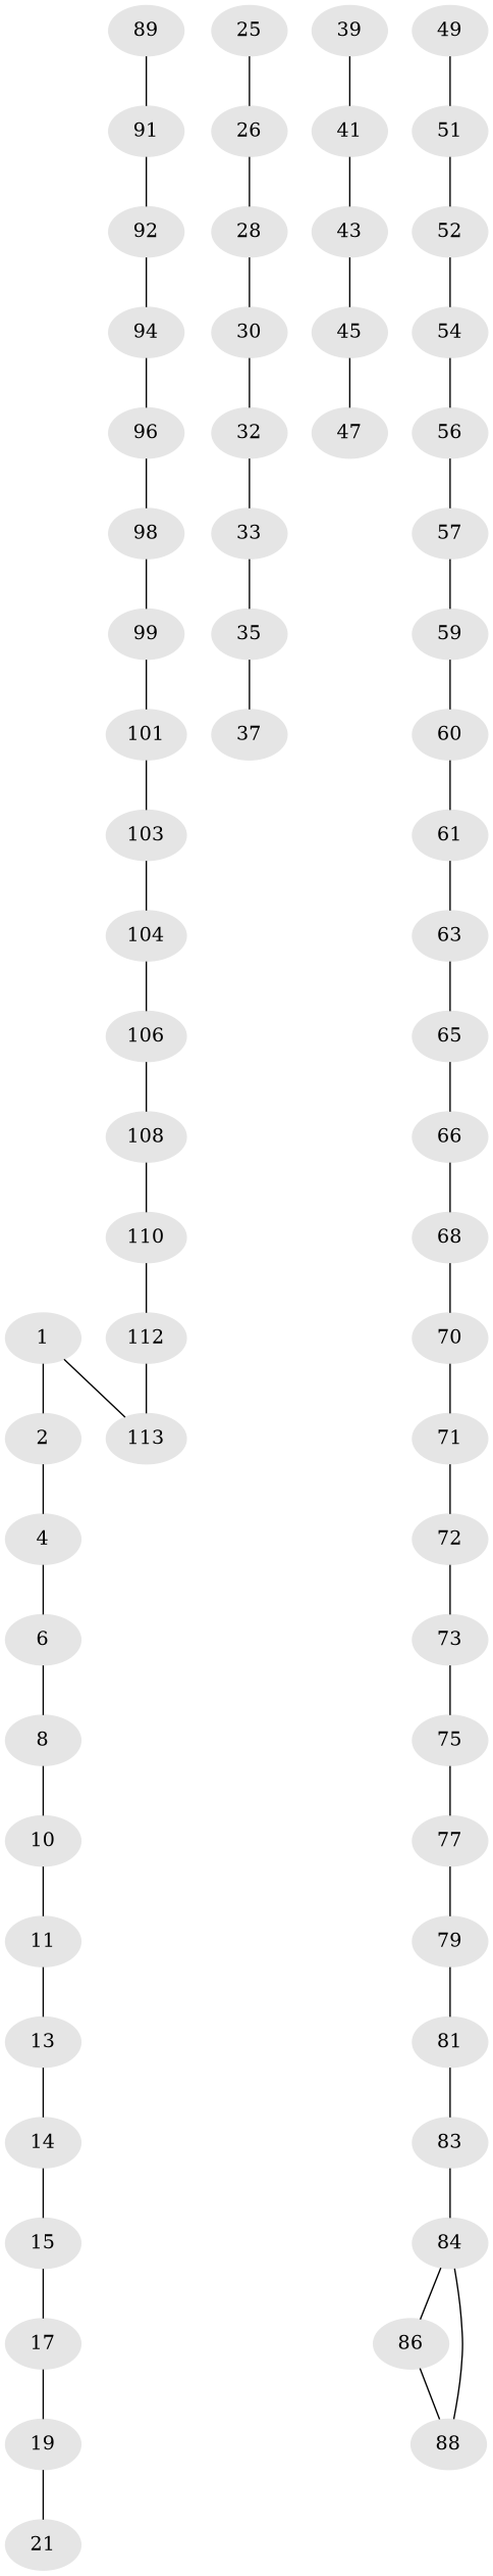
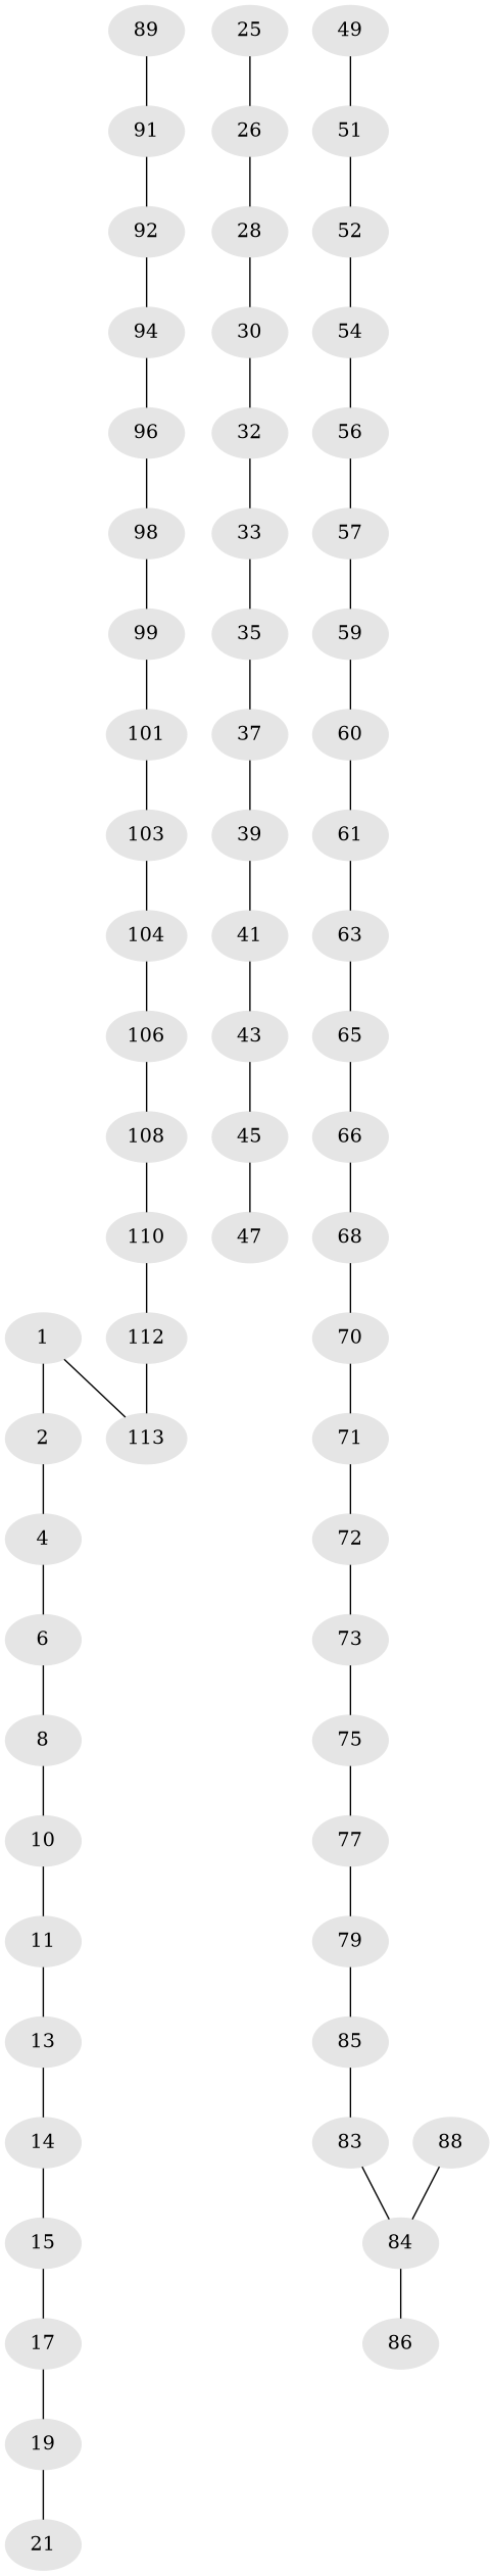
  graph {
    node [color=gray90 style=filled]
    2 [super="+3"]
    4 [super="+5"]
    1
    113 [super="+114"]
    6 [super="+7"]
    8 [super="+9"]
    10
    11 [super="+12"]
    13
    14
    15 [super="+16"]
    17 [super="+18"]
    19 [super="+20"]
    21 [super="+22"]
    26 [super="+27"]
    25
    28 [super="+29"]
    30 [super="+31"]
    32
    33 [super="+34"]
    35 [super="+36"]
    37 [super="+38"]
    39 [super="+40"]
    41 [super="+42"]
    43 [super="+44"]
    45 [super="+46"]
    47 [super="+48"]
    49 [super="+50"]
    51
    52 [super="+53"]
    54 [super="+55"]
    56
    57 [super="+58"]
    59
    60
    61 [super="+62"]
    63 [super="+64"]
    65
    66 [super="+67"]
    68 [super="+69"]
    70
    71
    72
    73 [super="+74"]
    75 [super="+76"]
    77 [super="+78"]
    79 [super="+80"]
-   81 [super="+82"]
+   81 [super="+82" label=85]
    83
    84 [super="+85"]
    86 [super="+87"]
    88
    89 [super="+90"]
    91
    92 [super="+93"]
    94 [super="+95"]
    96 [super="+97"]
    98
    99 [super="+100"]
    101 [super="+102"]
    103
    104 [super="+105"]
    106 [super="+107"]
    108 [super="+109"]
    110 [super="+111"]
    112
    2 -- 4
    4 -- 6
    1 -- 2
    1 -- 113
    6 -- 8
    8 -- 10
    10 -- 11
    11 -- 13
    13 -- 14
    14 -- 15
    15 -- 17
    17 -- 19
    19 -- 21
    26 -- 28
    25 -- 26
    28 -- 30
    30 -- 32
    32 -- 33
    33 -- 35
    35 -- 37
+   37 -- 39
    39 -- 41
    41 -- 43
    43 -- 45
    45 -- 47
    49 -- 51
    51 -- 52
    52 -- 54
    54 -- 56
    56 -- 57
    57 -- 59
    59 -- 60
    60 -- 61
    61 -- 63
    63 -- 65
    65 -- 66
    66 -- 68
    68 -- 70
    70 -- 71
    71 -- 72
    72 -- 73
    73 -- 75
    75 -- 77
    77 -- 79
    79 -- 81
    81 -- 83
    83 -- 84
    84 -- 86
-   86 -- 88
    88 -- 84
    89 -- 91
    91 -- 92
    92 -- 94
    94 -- 96
    96 -- 98
    98 -- 99
    99 -- 101
    101 -- 103
    103 -- 104
    104 -- 106
    106 -- 108
    108 -- 110
    110 -- 112
    112 -- 113
  }
